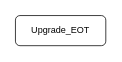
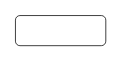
  <mxCell id="0" />
  <mxCell id="1" parent="0" />
  <mxCell id="2" value="" style="rounded=1;whiteSpace=wrap;html=1;" vertex="1" parent="1"><mxGeometry x="20" y="20" width="120" height="40" as="geometry" /></mxCell>
- <mxCell id="3" value="Upgrade_EOT" style="text;html=1;align=center;verticalAlign=middle;whiteSpace=wrap;rounded=0;" vertex="1" parent="1"><mxGeometry x="50" y="25" width="60" height="30" as="geometry" /></mxCell>
